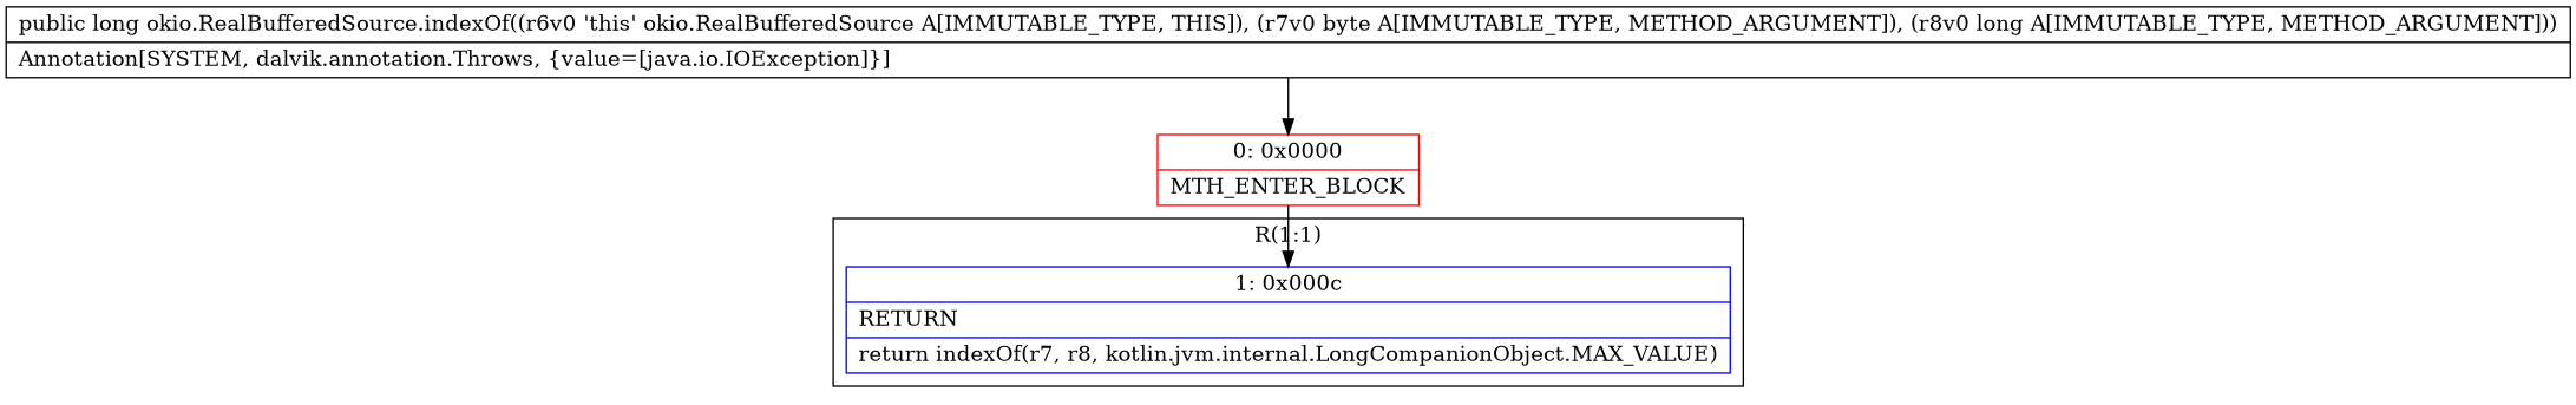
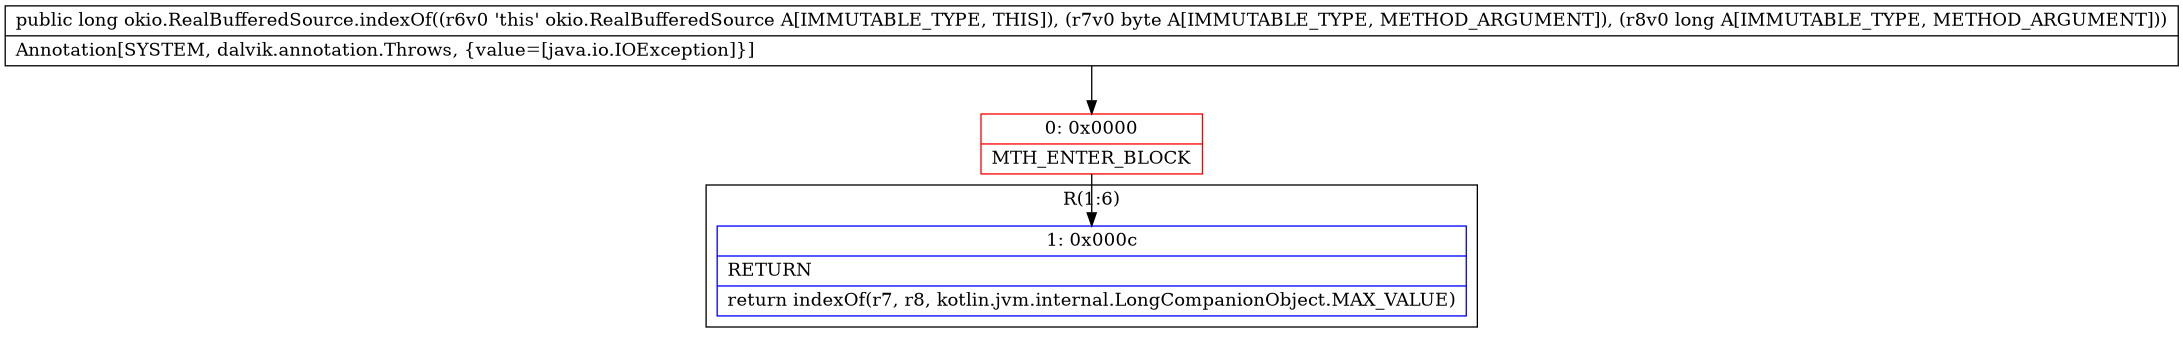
  digraph {
    node [shape=record]
    n1 [color=blue label="{1\:\ 0x000c|RETURN\l|return indexOf(r7, r8, kotlin.jvm.internal.LongCompanionObject.MAX_VALUE)\l}"]
    n2 [color=red label="{0\:\ 0x0000|MTH_ENTER_BLOCK\l}"]
    n3 [label="{public long okio.RealBufferedSource.indexOf((r6v0 'this' okio.RealBufferedSource A[IMMUTABLE_TYPE, THIS]), (r7v0 byte A[IMMUTABLE_TYPE, METHOD_ARGUMENT]), (r8v0 long A[IMMUTABLE_TYPE, METHOD_ARGUMENT]))  | Annotation[SYSTEM, dalvik.annotation.Throws, \{value=[java.io.IOException]\}]\l}"]
    subgraph cluster_1 {
-     label="R(1:1)"
+     label="R(1:6)"
      n1
    }
    n2 -> n1
    n3 -> n2
  }
